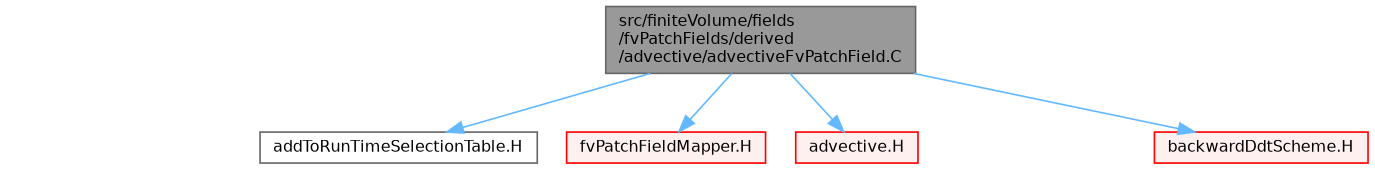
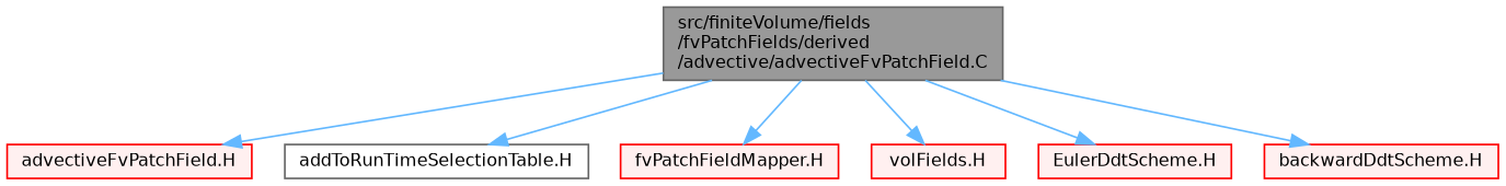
  digraph {
    node [color=red fillcolor="#FFF0F0" fontname=Helvetica fontsize=10 shape=box style=filled]
    edge [color=steelblue1 fontname=Helvetica fontsize=10 labelfontname=Helvetica labelfontsize=10 style=solid]
    n1 [color=gray40 fillcolor=grey60 fontcolor=black height=0.2 label="src/finiteVolume/fields\l/fvPatchFields/derived\l/advective/advectiveFvPatchField.C" width=0.4]
+   n2 [height=0.2 label="advectiveFvPatchField.H" width=0.4]
    n3 [color=grey40 fillcolor=white height=0.2 label="addToRunTimeSelectionTable.H" width=0.4]
    n4 [height=0.2 label="fvPatchFieldMapper.H" width=0.4]
-   n5 [height=0.2 label="advective.H" width=0.4]
+   n5 [height=0.2 label="volFields.H" width=0.4]
+   n6 [height=0.2 label="EulerDdtScheme.H" width=0.4]
    n7 [height=0.2 label="backwardDdtScheme.H" width=0.4]
+   n1 -> n2
    n1 -> n3
    n1 -> n4
    n1 -> n5
+   n1 -> n6
    n1 -> n7
  }
